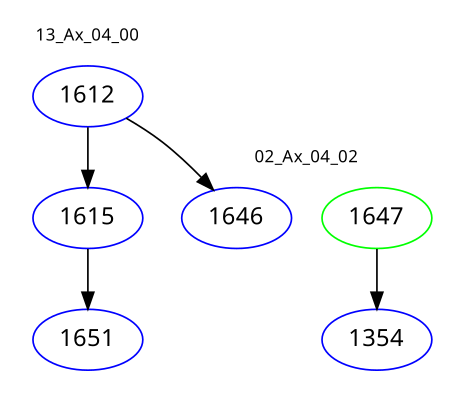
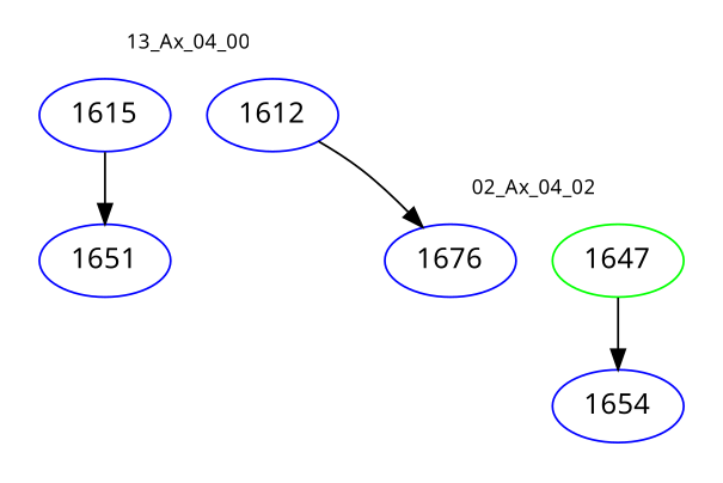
  digraph {
    fontname="Noto Sans"
    node [color=blue fontname="Noto Sans"]
    edge [color=black fontname="Noto Sans"]
    n1 [label=1612]
    n2 [label=1615]
    n3 [label=1651]
    n4 [color=green label=1647]
-   n5 [label=1354]
-   n6 [label=1646]
+   n5 [label=1654]
+   n6 [label=1676]
    subgraph cluster_1 {
      color=white
      fontsize=10
      label="13_Ax_04_00"
      n1
      n2
      n3
    }
    subgraph cluster_2 {
      color=white
      fontsize=10
      label="02_Ax_04_02"
      n4
      n5
      n6
    }
-   n1 -> n2
    n1 -> n6
    n2 -> n3
    n4 -> n5
  }
